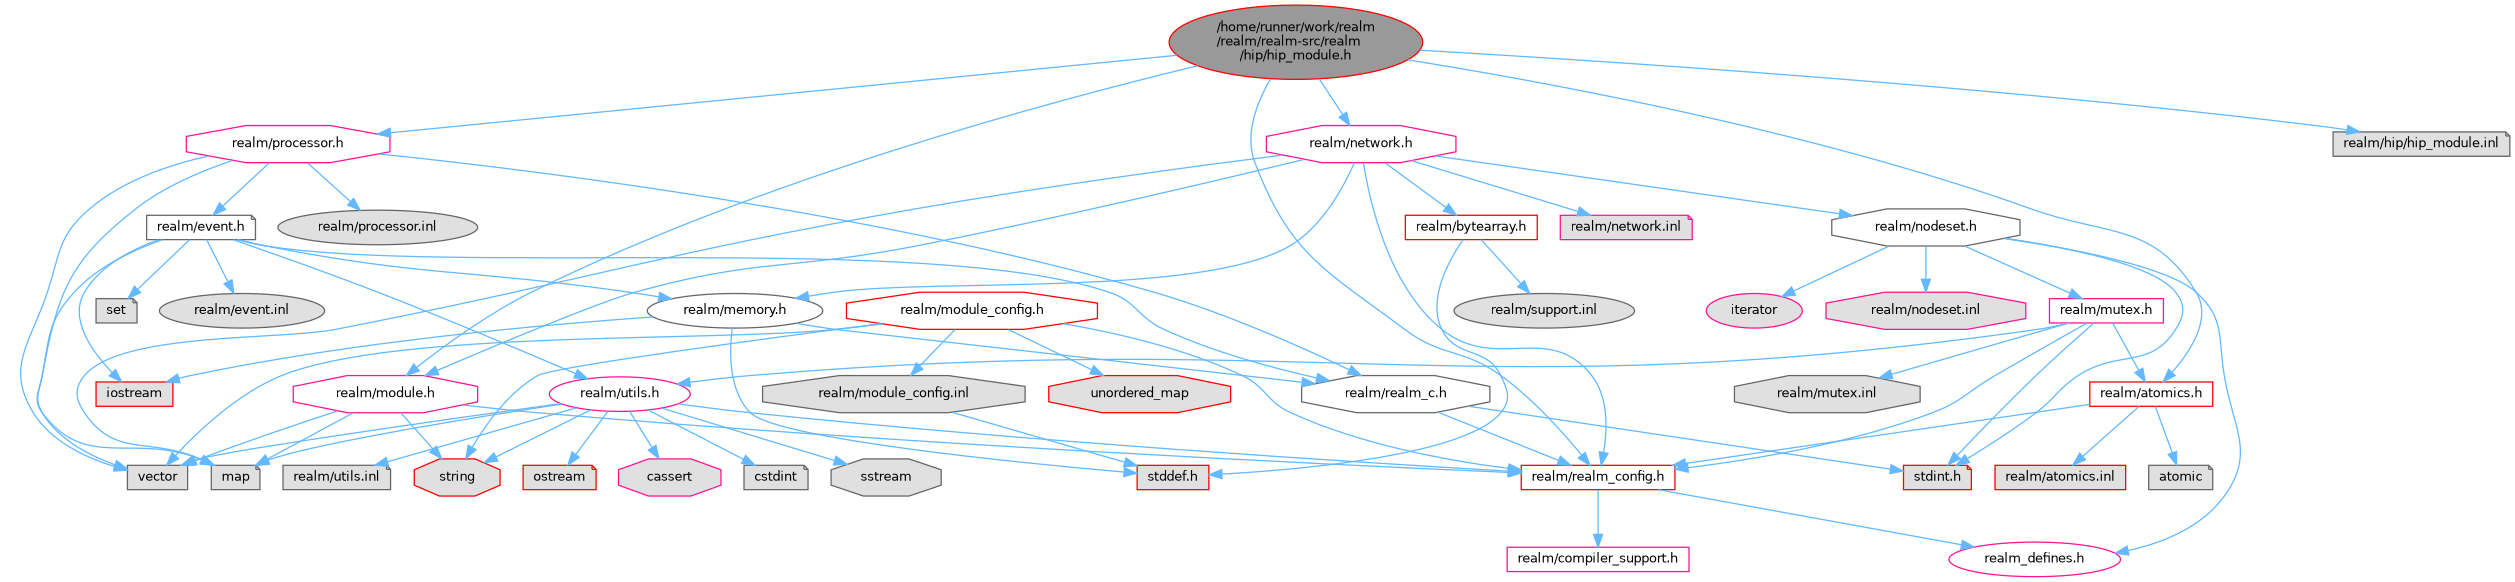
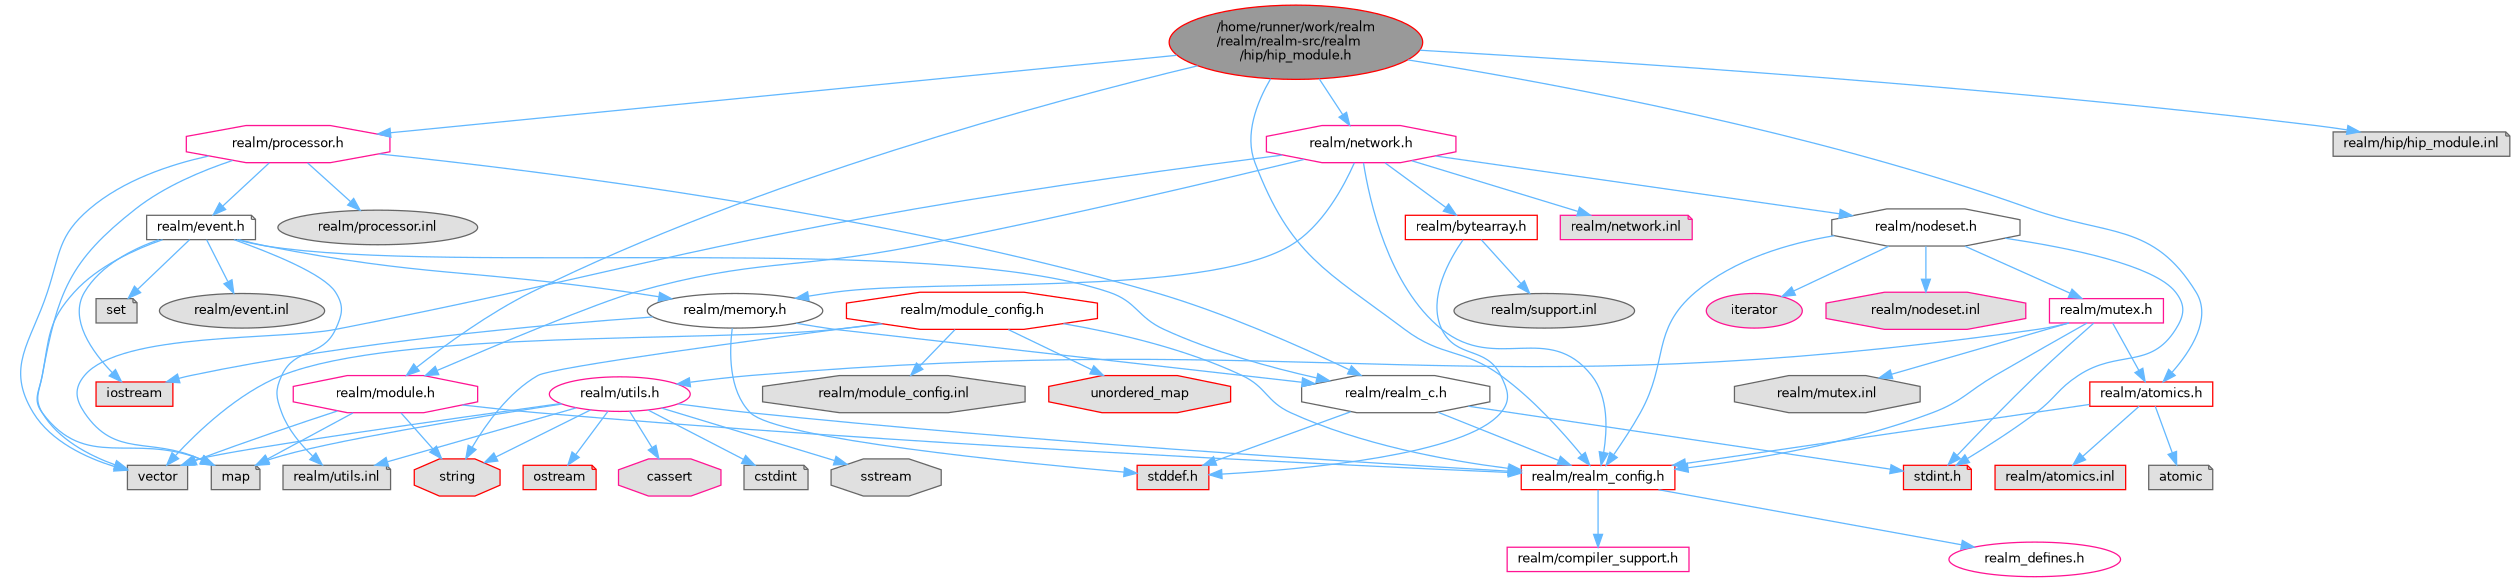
  digraph {
    node [color=gray40 fillcolor="#E0E0E0" fontname=Helvetica fontsize=10 shape=octagon style=filled]
    edge [color=steelblue1 fontname=Helvetica fontsize=10 labelfontname=Helvetica labelfontsize=10 style=solid]
    n1 [color=red fillcolor=grey60 fontcolor=black height=0.2 label="/home/runner/work/realm\l/realm/realm-src/realm\l/hip/hip_module.h" shape=ellipse width=0.4]
    n2 [color=red fillcolor=white height=0.2 label="realm/realm_config.h" shape=box width=0.4]
    n3 [color=deeppink fillcolor=white height=0.2 label="realm/module.h" width=0.4]
    n4 [color=deeppink fillcolor=white height=0.2 label="realm/processor.h" width=0.4]
    n5 [color=deeppink fillcolor=white height=0.2 label="realm/network.h" width=0.4]
    n6 [color=red fillcolor=white height=0.2 label="realm/atomics.h" shape=box width=0.4]
    n7 [height=0.2 label="realm/hip/hip_module.inl" shape=note width=0.4]
    n8 [color=deeppink fillcolor=white height=0.2 label="realm_defines.h" shape=ellipse width=0.4]
    n9 [color=deeppink fillcolor=white height=0.2 label="realm/compiler_support.h" shape=box width=0.4]
    n10 [color=red height=0.2 label=string width=0.4]
    n11 [height=0.2 label=vector shape=box width=0.4]
    n12 [height=0.2 label=map shape=note width=0.4]
    n13 [fillcolor=white height=0.2 label="realm/realm_c.h" width=0.4]
    n14 [fillcolor=white height=0.2 label="realm/event.h" shape=note width=0.4]
    n15 [height=0.2 label="realm/processor.inl" shape=ellipse width=0.4]
    n16 [fillcolor=white height=0.2 label="realm/memory.h" shape=ellipse width=0.4]
    n17 [fillcolor=white height=0.2 label="realm/nodeset.h" width=0.4]
    n18 [color=red fillcolor=white height=0.2 label="realm/bytearray.h" shape=box width=0.4]
    n19 [color=deeppink height=0.2 label="realm/network.inl" shape=note width=0.4]
    n20 [height=0.2 label=atomic shape=note width=0.4]
    n21 [color=red height=0.2 label="realm/atomics.inl" shape=box width=0.4]
    n22 [color=red fillcolor=white height=0.2 label="realm/module_config.h" width=0.4]
    n23 [color=red height=0.2 label=unordered_map width=0.4]
    n24 [height=0.2 label="realm/module_config.inl" width=0.4]
    n25 [color=red height=0.2 label="stddef.h" shape=box width=0.4]
    n26 [color=red height=0.2 label="stdint.h" shape=note width=0.4]
    n27 [color=deeppink fillcolor=white height=0.2 label="realm/utils.h" shape=ellipse width=0.4]
    n28 [color=red height=0.2 label=iostream shape=box width=0.4]
    n29 [height=0.2 label=set shape=note width=0.4]
    n30 [height=0.2 label="realm/event.inl" shape=ellipse width=0.4]
    n31 [color=red height=0.2 label=ostream shape=note width=0.4]
    n32 [color=deeppink height=0.2 label=cassert width=0.4]
    n33 [height=0.2 label=cstdint shape=note width=0.4]
    n34 [height=0.2 label=sstream width=0.4]
    n35 [height=0.2 label="realm/utils.inl" shape=note width=0.4]
    n36 [color=deeppink fillcolor=white height=0.2 label="realm/mutex.h" shape=box width=0.4]
    n37 [color=deeppink height=0.2 label=iterator shape=ellipse width=0.4]
    n38 [color=deeppink height=0.2 label="realm/nodeset.inl" width=0.4]
    n39 [height=0.2 label="realm/support.inl" shape=ellipse width=0.4]
    n40 [height=0.2 label="realm/mutex.inl" width=0.4]
    n1 -> n2
    n1 -> n3
    n1 -> n4
    n1 -> n5
    n1 -> n6
    n1 -> n7
    n2 -> n8
    n2 -> n9
    n3 -> n2
    n3 -> n10
    n3 -> n11
    n3 -> n12
    n4 -> n11
    n4 -> n12
    n4 -> n13
    n4 -> n14
    n4 -> n15
    n5 -> n2
    n5 -> n3
    n5 -> n12
    n5 -> n16
    n5 -> n17
    n5 -> n18
    n5 -> n19
    n6 -> n2
    n6 -> n20
    n6 -> n21
    n13 -> n2
-   n24 -> n25
+   n13 -> n25
    n13 -> n26
    n14 -> n11
    n14 -> n13
    n14 -> n16
-   n14 -> n27
+   n14 -> n35
    n14 -> n28
    n14 -> n29
    n14 -> n30
    n16 -> n13
    n16 -> n25
    n16 -> n28
-   n17 -> n8
+   n17 -> n2
    n17 -> n26
    n17 -> n36
    n17 -> n37
    n17 -> n38
    n18 -> n25
    n18 -> n39
    n22 -> n2
    n22 -> n10
    n22 -> n11
    n22 -> n23
    n22 -> n24
    n27 -> n2
    n27 -> n10
    n27 -> n11
    n27 -> n12
    n27 -> n31
    n27 -> n32
    n27 -> n33
    n27 -> n34
    n27 -> n35
    n36 -> n2
    n36 -> n6
    n36 -> n26
    n36 -> n27
    n36 -> n40
  }
